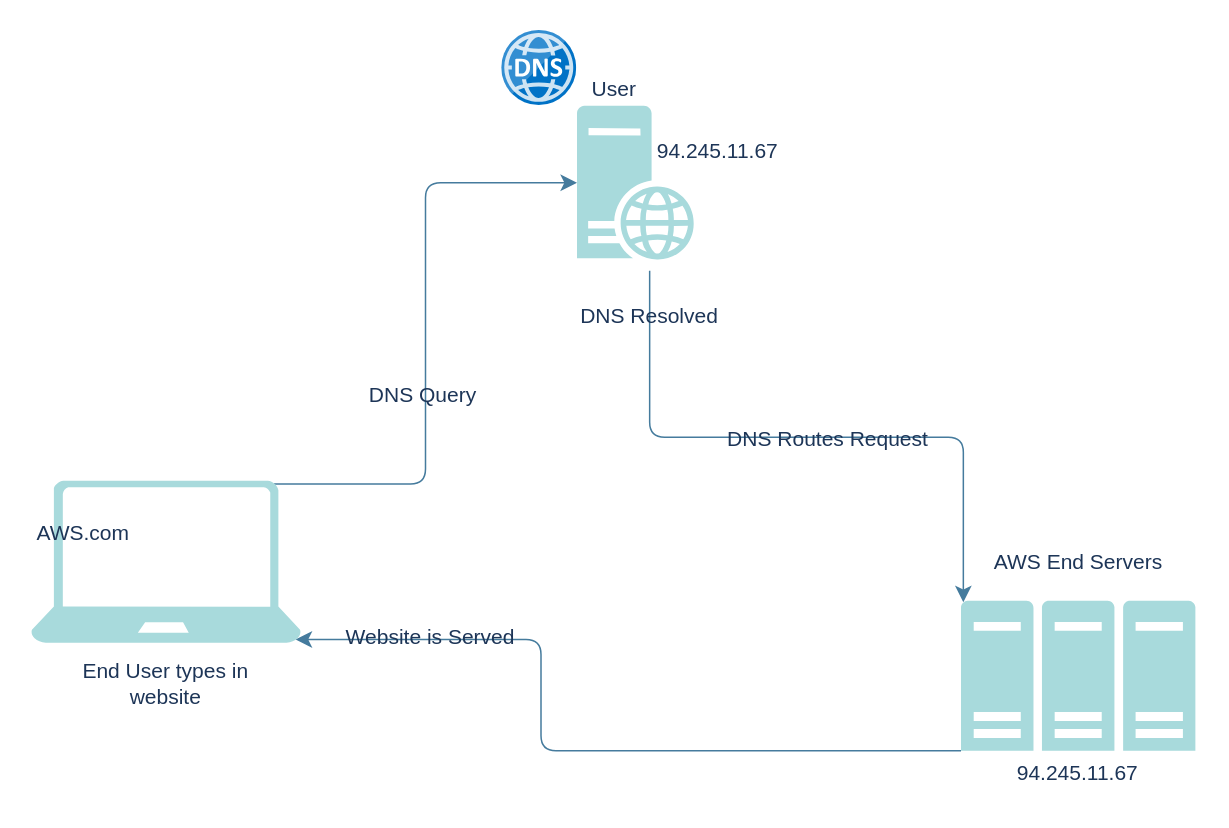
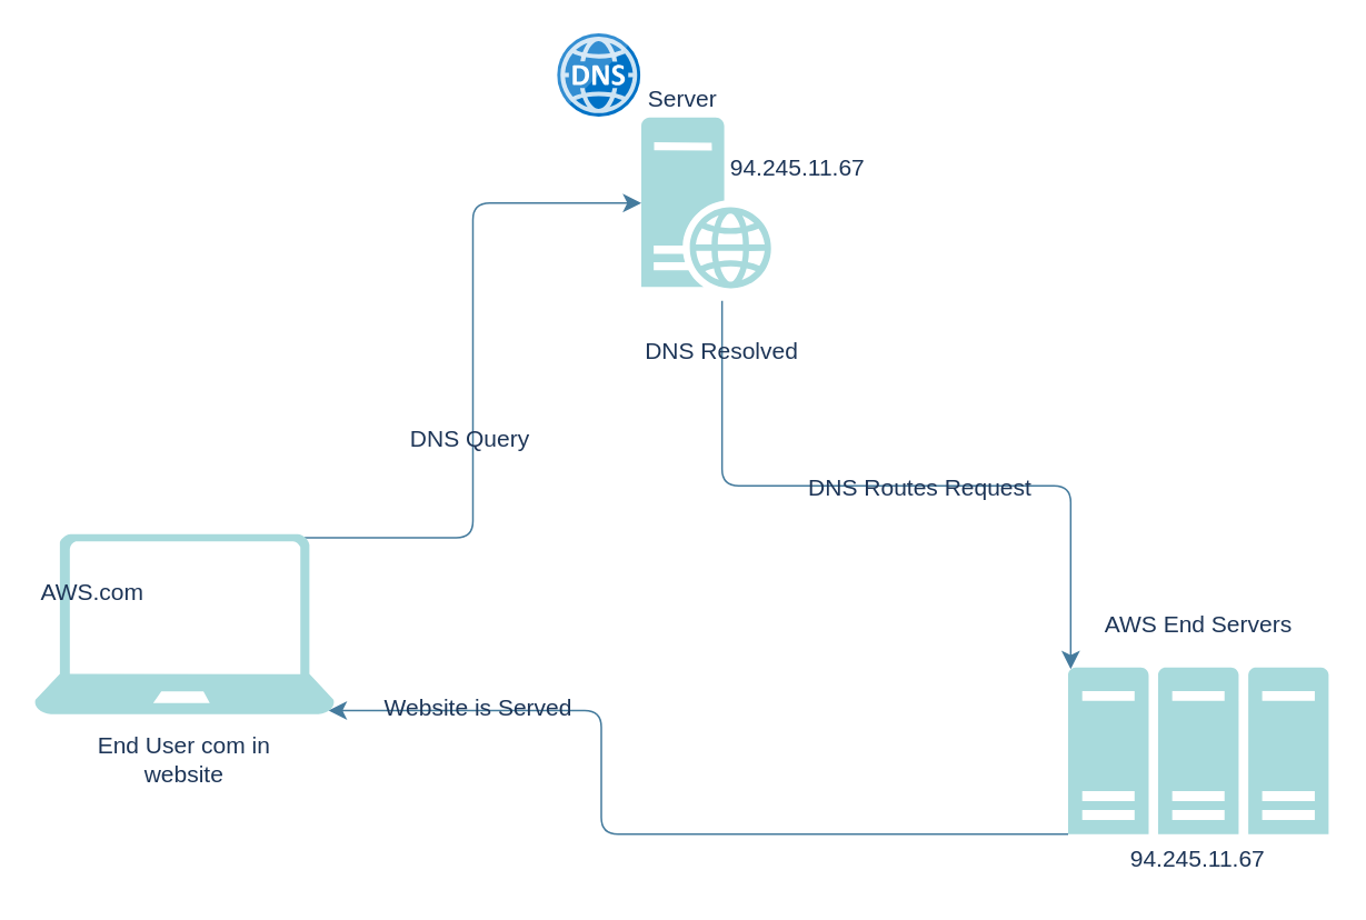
  <mxCell id="0" />
  <mxCell id="1" parent="0" />
  <mxCell id="2" value="" style="edgeStyle=elbowEdgeStyle;elbow=horizontal;endArrow=classic;html=1;curved=0;rounded=1;endSize=8;startSize=8;entryX=0.98;entryY=0.98;entryDx=0;entryDy=0;entryPerimeter=0;exitX=0;exitY=1;exitDx=0;exitDy=0;exitPerimeter=0;labelBackgroundColor=none;strokeColor=#457B9D;fontColor=default;" parent="1" source="10" target="14" edge="1"><mxGeometry width="50" height="50" relative="1" as="geometry"><mxPoint x="390" y="410" as="sourcePoint" /><mxPoint x="320" y="350" as="targetPoint" /><Array as="points"><mxPoint x="360" y="390" /></Array></mxGeometry></mxCell>
  <mxCell id="3" value="&lt;font style=&quot;font-size: 14px;&quot;&gt;Website is Served&lt;/font&gt;" style="edgeLabel;html=1;align=center;verticalAlign=middle;resizable=0;points=[];labelBackgroundColor=none;fontColor=#1D3557;rounded=1;" parent="2" vertex="1" connectable="0"><mxGeometry x="0.656" y="-2" relative="1" as="geometry"><mxPoint as="offset" /></mxGeometry></mxCell>
  <mxCell id="4" value="" style="edgeStyle=elbowEdgeStyle;elbow=vertical;endArrow=classic;html=1;curved=0;rounded=1;endSize=8;startSize=8;exitX=0.69;exitY=1;exitDx=0;exitDy=0;exitPerimeter=0;entryX=0.01;entryY=0.01;entryDx=0;entryDy=0;entryPerimeter=0;labelBackgroundColor=none;strokeColor=#457B9D;fontColor=default;" parent="1" target="10" edge="1"><mxGeometry width="50" height="50" relative="1" as="geometry"><mxPoint x="432.44" y="180" as="sourcePoint" /><mxPoint x="460" y="310" as="targetPoint" /></mxGeometry></mxCell>
  <mxCell id="5" value="&lt;font style=&quot;font-size: 14px;&quot;&gt;DNS Resolved&lt;/font&gt;" style="edgeLabel;html=1;align=center;verticalAlign=middle;resizable=0;points=[];labelBackgroundColor=none;fontColor=#1D3557;rounded=1;" parent="4" vertex="1" connectable="0"><mxGeometry x="-0.763" y="-1" relative="1" as="geometry"><mxPoint y="-22" as="offset" /></mxGeometry></mxCell>
  <mxCell id="6" value="&lt;font style=&quot;font-size: 14px;&quot;&gt;DNS Routes Request&lt;/font&gt;" style="edgeLabel;html=1;align=center;verticalAlign=middle;resizable=0;points=[];labelBackgroundColor=none;fontColor=#1D3557;rounded=1;" parent="4" vertex="1" connectable="0"><mxGeometry x="0.203" relative="1" as="geometry"><mxPoint x="-30" as="offset" /></mxGeometry></mxCell>
  <mxCell id="7" value="" style="edgeStyle=elbowEdgeStyle;elbow=horizontal;endArrow=classic;html=1;curved=0;rounded=1;endSize=8;startSize=8;strokeColor=#457B9D;fontColor=default;exitX=0.9;exitY=0.02;exitDx=0;exitDy=0;exitPerimeter=0;entryX=0;entryY=0.5;entryDx=0;entryDy=0;entryPerimeter=0;labelBackgroundColor=none;" edge="1" parent="1" source="14" target="21"><mxGeometry width="50" height="50" relative="1" as="geometry"><mxPoint x="300" y="170" as="sourcePoint" /><mxPoint x="350" y="120" as="targetPoint" /></mxGeometry></mxCell>
  <mxCell id="8" value="&lt;font style=&quot;font-size: 14px;&quot;&gt;DNS Query&lt;/font&gt;" style="edgeLabel;html=1;align=center;verticalAlign=middle;resizable=0;points=[];fontColor=#1D3557;rounded=1;labelBackgroundColor=none;" vertex="1" connectable="0" parent="7"><mxGeometry x="-0.226" relative="1" as="geometry"><mxPoint x="-3" y="-5" as="offset" /></mxGeometry></mxCell>
  <mxCell id="9" value="" style="group" vertex="1" connectable="0" parent="1"><mxGeometry x="640" y="359" width="156.25" height="171" as="geometry" /></mxCell>
  <mxCell id="10" value="" style="aspect=fixed;pointerEvents=1;shadow=0;dashed=0;html=1;strokeColor=none;labelPosition=center;verticalLabelPosition=bottom;verticalAlign=top;align=center;fillColor=#A8DADC;shape=mxgraph.mscae.enterprise.server_farm;labelBackgroundColor=none;fontColor=#1D3557;rounded=1;" parent="9" vertex="1"><mxGeometry y="41" width="156.25" height="100" as="geometry" /></mxCell>
  <mxCell id="11" value="&lt;font style=&quot;font-size: 14px;&quot;&gt;AWS End Servers&lt;/font&gt;" style="text;strokeColor=none;align=center;fillColor=none;html=1;verticalAlign=middle;whiteSpace=wrap;rounded=1;labelBackgroundColor=none;fontColor=#1D3557;" parent="9" vertex="1"><mxGeometry x="9.69" width="136.87" height="30" as="geometry" /></mxCell>
  <mxCell id="12" value="&lt;font style=&quot;font-size: 14px;&quot;&gt;94.245.11.67&lt;/font&gt;" style="text;strokeColor=none;align=center;fillColor=none;html=1;verticalAlign=middle;whiteSpace=wrap;rounded=1;labelBackgroundColor=none;fontColor=#1D3557;" parent="9" vertex="1"><mxGeometry x="48.12" y="141" width="60" height="30" as="geometry" /></mxCell>
  <mxCell id="13" value="" style="group" vertex="1" connectable="0" parent="1"><mxGeometry x="20" y="320" width="180" height="150" as="geometry" /></mxCell>
  <mxCell id="14" value="" style="aspect=fixed;pointerEvents=1;shadow=0;dashed=0;html=1;strokeColor=none;labelPosition=center;verticalLabelPosition=bottom;verticalAlign=top;align=center;fillColor=#A8DADC;shape=mxgraph.azure.laptop;labelBackgroundColor=none;fontColor=#1D3557;rounded=1;" parent="13" vertex="1"><mxGeometry width="180" height="108" as="geometry" /></mxCell>
  <mxCell id="15" value="&lt;font style=&quot;font-size: 14px;&quot;&gt;AWS.com&lt;/font&gt;" style="text;strokeColor=none;align=center;fillColor=none;html=1;verticalAlign=middle;whiteSpace=wrap;rounded=1;labelBackgroundColor=none;fontColor=#1D3557;" parent="13" vertex="1"><mxGeometry x="5" y="20" width="60" height="30" as="geometry" /></mxCell>
- <mxCell id="16" value="&lt;font style=&quot;font-size: 14px;&quot;&gt;End User types in website&lt;/font&gt;" style="text;strokeColor=none;align=center;fillColor=none;html=1;verticalAlign=middle;whiteSpace=wrap;rounded=1;labelBackgroundColor=none;fontColor=#1D3557;" parent="13" vertex="1"><mxGeometry x="30" y="120" width="120" height="30" as="geometry" /></mxCell>
+ <mxCell id="16" value="&lt;font style=&quot;font-size: 14px;&quot;&gt;End User com in website&lt;/font&gt;" style="text;strokeColor=none;align=center;fillColor=none;html=1;verticalAlign=middle;whiteSpace=wrap;rounded=1;labelBackgroundColor=none;fontColor=#1D3557;" parent="13" vertex="1"><mxGeometry x="30" y="120" width="120" height="30" as="geometry" /></mxCell>
  <mxCell id="17" value="" style="group" vertex="1" connectable="0" parent="1"><mxGeometry x="334" y="20" width="174" height="152.63" as="geometry" /></mxCell>
  <mxCell id="18" value="" style="image;aspect=fixed;html=1;points=[];align=center;fontSize=12;image=img/lib/mscae/DNS.svg;labelBackgroundColor=none;fillColor=#A8DADC;strokeColor=#457B9D;fontColor=#1D3557;rounded=1;" parent="17" vertex="1"><mxGeometry width="50" height="50" as="geometry" /></mxCell>
- <mxCell id="19" value="&lt;font style=&quot;font-size: 14px;&quot;&gt;User&lt;/font&gt;" style="text;strokeColor=none;align=center;fillColor=none;html=1;verticalAlign=middle;whiteSpace=wrap;rounded=1;labelBackgroundColor=none;fontColor=#1D3557;" parent="17" vertex="1"><mxGeometry x="45" y="24" width="60" height="30" as="geometry" /></mxCell>
+ <mxCell id="19" value="&lt;font style=&quot;font-size: 14px;&quot;&gt;Server&lt;/font&gt;" style="text;strokeColor=none;align=center;fillColor=none;html=1;verticalAlign=middle;whiteSpace=wrap;rounded=1;labelBackgroundColor=none;fontColor=#1D3557;" parent="17" vertex="1"><mxGeometry x="45" y="24" width="60" height="30" as="geometry" /></mxCell>
  <mxCell id="20" value="&lt;font style=&quot;font-size: 14px;&quot;&gt;94.245.11.67&lt;/font&gt;" style="text;strokeColor=none;align=center;fillColor=none;html=1;verticalAlign=middle;whiteSpace=wrap;rounded=1;labelBackgroundColor=none;fontColor=#1D3557;" parent="17" vertex="1"><mxGeometry x="114" y="65" width="60" height="30" as="geometry" /></mxCell>
  <mxCell id="21" value="" style="aspect=fixed;pointerEvents=1;shadow=0;dashed=0;html=1;strokeColor=none;labelPosition=center;verticalLabelPosition=bottom;verticalAlign=top;align=center;fillColor=#A8DADC;shape=mxgraph.mscae.enterprise.web_server;labelBackgroundColor=none;fontColor=#1D3557;rounded=1;" parent="17" vertex="1"><mxGeometry x="50" y="50" width="78" height="102.63" as="geometry" /></mxCell>
